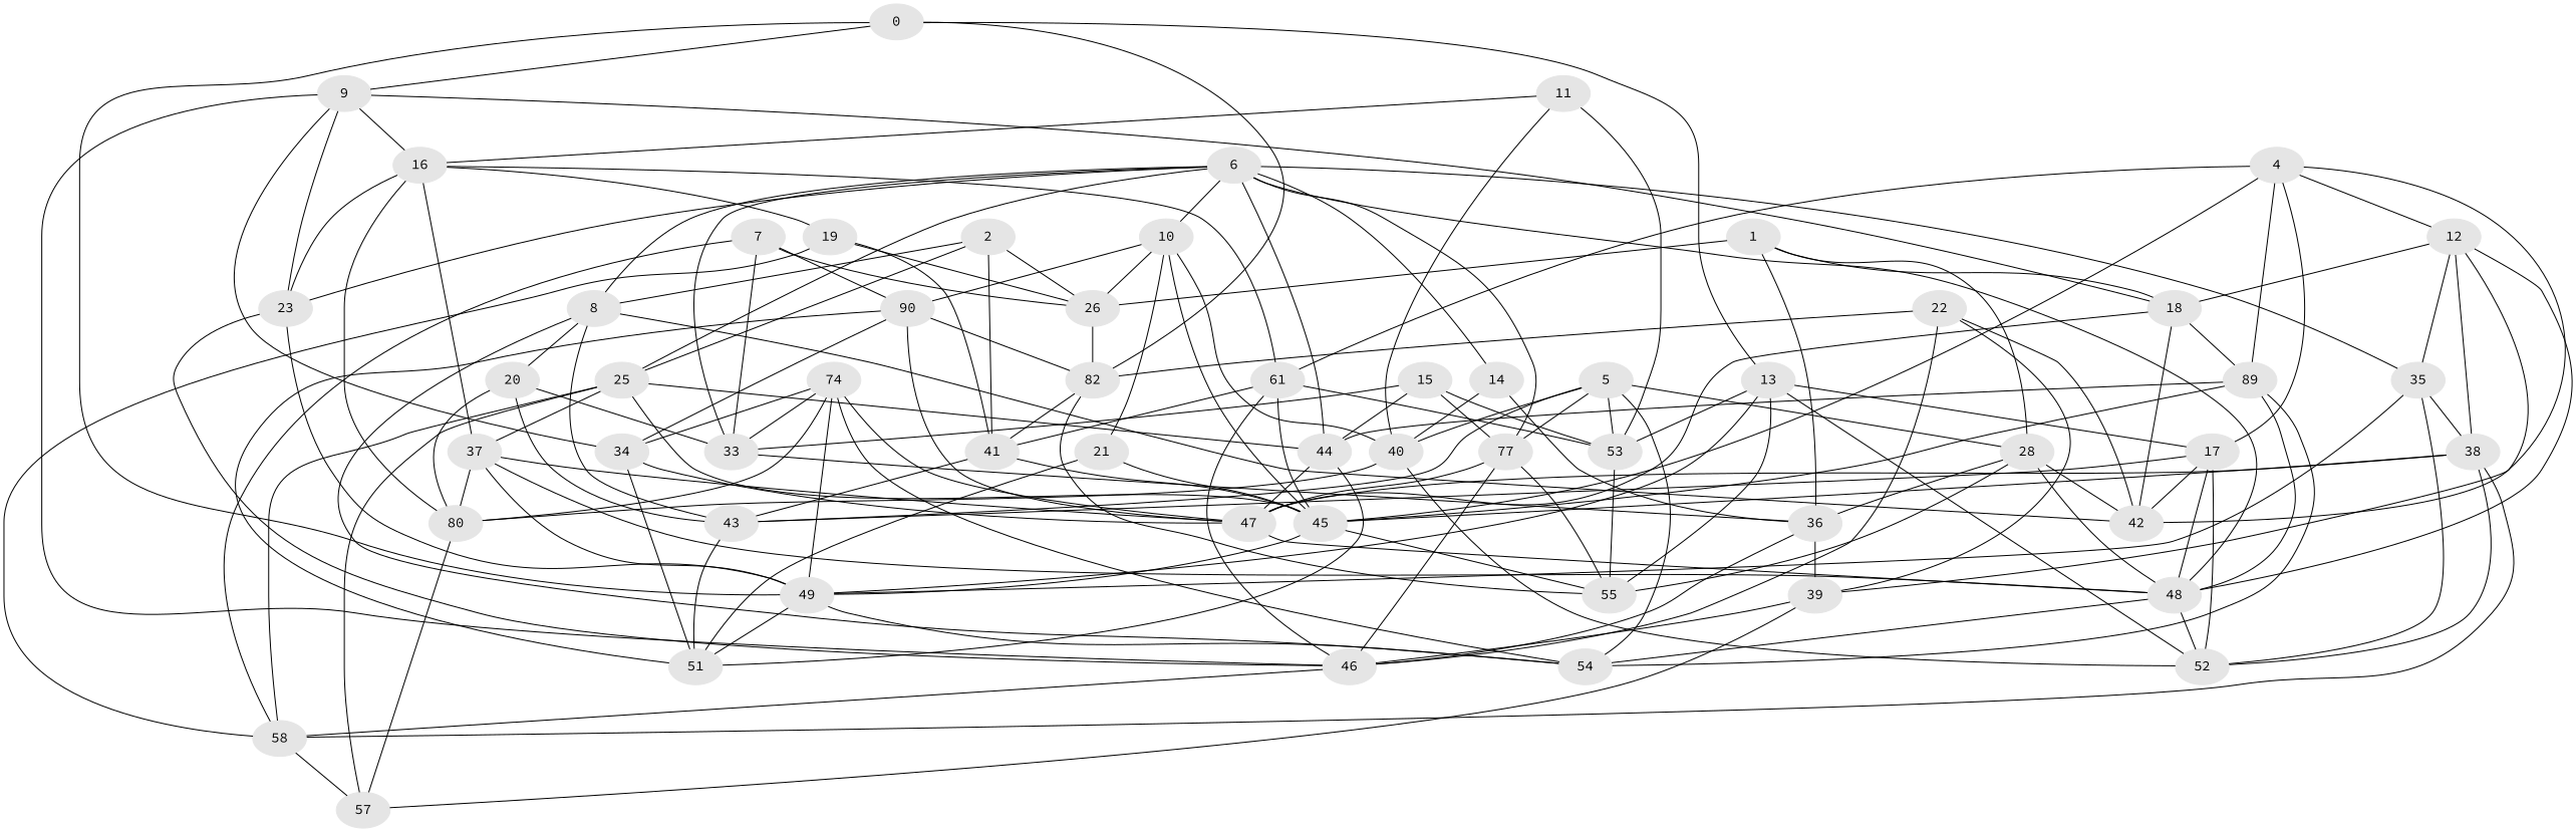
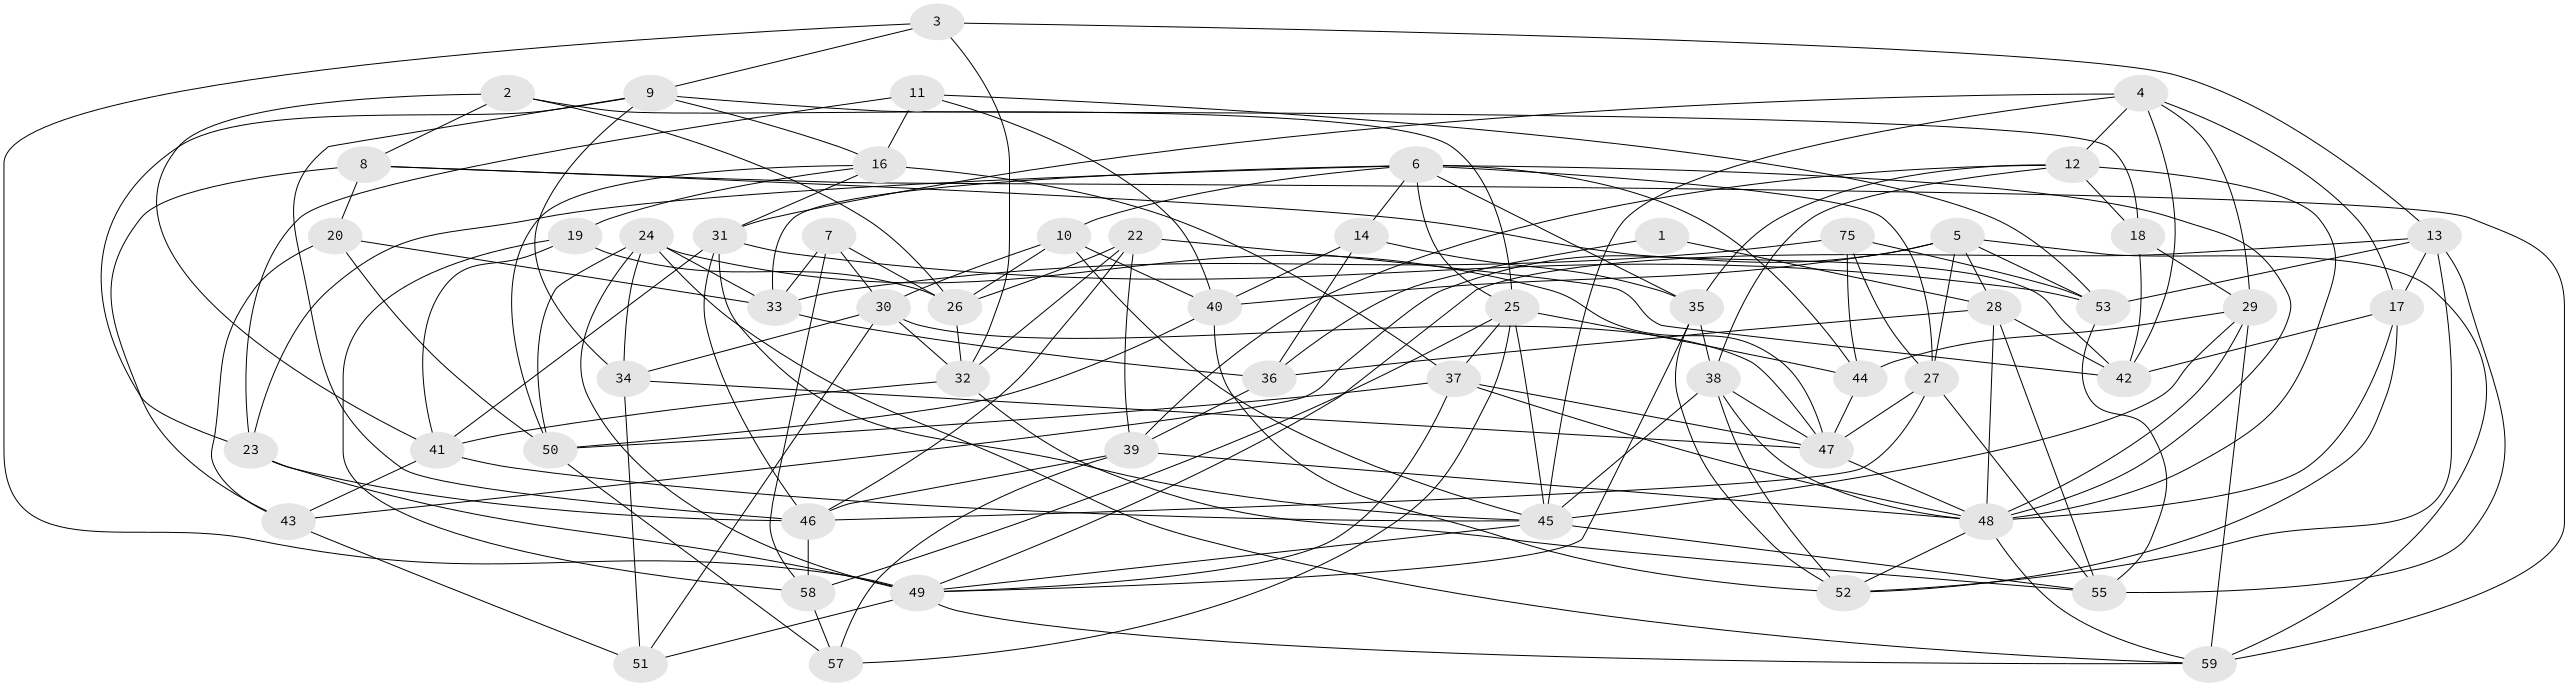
  graph {
    fontname="Source Code Pro"
    node [color=gray90 fontname="Source Code Pro" style=filled]
    edge [fontname="Source Code Pro" weight=1.0]
    1
    18
    26
    28
    36
-   29 [label=89]
+   29
    42
    47
-   32 [label=82]
+   32
    48
    55
    46
    39
    2
    8
    25
    41
    43
-   54
+   54 [label=59]
    20
    45
    44
    n23 [label=58]
    37
    57
-   3 [label=0]
+   3
    9
    13
    49
    23
    16
    34
    17
    53
    52
    51
    4
    12
-   31 [label=61]
+   31
    35
    38
    5
-   27 [label=77]
+   27
    40
-   50 [label=80]
+   50
    6
    10
    14
    33
-   30 [label=90]
-   21
+   30
    7
    19
    11
-   15
+   15 [label=75]
    22
-   24 [label=74]
-   1 -- 18
-   1 -- 26
+   24
+   22 -- 26
    1 -- 28
    1 -- 36
    18 -- 29
    18 -- 42
-   18 -- 47
    26 -- 32
    28 -- 36
    28 -- 42
    28 -- 48
    28 -- 55
-   36 -- 46
    36 -- 39
    29 -- 48
    29 -- 54
    29 -- 45
    29 -- 44
    47 -- 48
    32 -- 55
    32 -- 41
    48 -- 54
    48 -- 52
    46 -- n23
+   39 -- 48
    39 -- 46
    39 -- 57
    2 -- 26
    2 -- 8
    2 -- 25
    2 -- 41
    8 -- 42
    8 -- 43
    8 -- 54
    8 -- 20
    25 -- 45
    25 -- 44
    25 -- n23
    25 -- 37
    25 -- 57
    41 -- 43
    41 -- 45
    43 -- 51
    20 -- 43
    20 -- 50
    20 -- 33
    45 -- 55
    45 -- 49
    44 -- 47
-   44 -- 51
    n23 -- 57
    37 -- 47
    37 -- 48
    37 -- 49
    37 -- 50
    3 -- 32
    3 -- 9
    3 -- 13
    3 -- 49
    9 -- 18
    9 -- 46
    9 -- 23
    9 -- 16
    9 -- 34
    13 -- 55
    13 -- 49
    13 -- 17
    13 -- 53
    13 -- 52
    49 -- 54
    49 -- 51
    23 -- 46
    23 -- 49 [weight=2.0]
    16 -- 37
    16 -- 31
    16 -- 50
    16 -- 19
    34 -- 47 [weight=2.0]
    34 -- 51
    17 -- 42
    17 -- 48
-   17 -- 43
    17 -- 52
    53 -- 55
    4 -- 29
    4 -- 42
    4 -- 45
    4 -- 17
    4 -- 12
    4 -- 31
    12 -- 18
    12 -- 48
    12 -- 39
    12 -- 35
    12 -- 38
    31 -- 46
    31 -- 41
    31 -- 45
    31 -- 53
    35 -- 49
    35 -- 52
    35 -- 38
    38 -- 47
    38 -- 45
-   38 -- n23
+   38 -- 48
    38 -- 52
    5 -- 28
    5 -- 43
    5 -- 54
    5 -- 53
    5 -- 27
    5 -- 40
    27 -- 47
    27 -- 55
    27 -- 46
    40 -- 52
    40 -- 50
    50 -- 57
    6 -- 48
-   6 -- 8
    6 -- 25
    6 -- 44
    6 -- 23
    6 -- 35
    6 -- 27
    6 -- 10
    6 -- 14
    6 -- 33
    10 -- 26
    10 -- 45
    10 -- 40
    10 -- 30
-   10 -- 21
    14 -- 36
+   14 -- 35
    14 -- 40
    33 -- 36
    30 -- 47
    30 -- 32
    30 -- 34
    30 -- 51
-   21 -- 45
-   21 -- 51
    7 -- 26
    7 -- n23
    7 -- 33
    7 -- 30
    19 -- 26
    19 -- 41
    19 -- n23
-   16 -- 23
+   11 -- 23
    11 -- 16
    11 -- 53
    11 -- 40
    15 -- 44
    15 -- 53
    15 -- 27
    15 -- 33
    22 -- 42
    22 -- 32
    22 -- 46
    22 -- 39
    24 -- 47
    24 -- 54
    24 -- 49
    24 -- 34
    24 -- 50
    24 -- 33
  }
